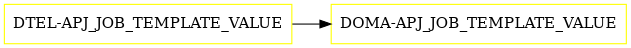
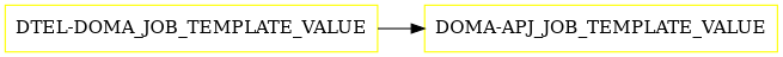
  digraph {
    rankdir=LR
    node [color=yellow shape=box]
-   "DTEL-APJ_JOB_TEMPLATE_VALUE"
+   "DTEL-APJ_JOB_TEMPLATE_VALUE" [label="DTEL-DOMA_JOB_TEMPLATE_VALUE"]
    "DOMA-APJ_JOB_TEMPLATE_VALUE"
    "DTEL-APJ_JOB_TEMPLATE_VALUE" -> "DOMA-APJ_JOB_TEMPLATE_VALUE"
  }
